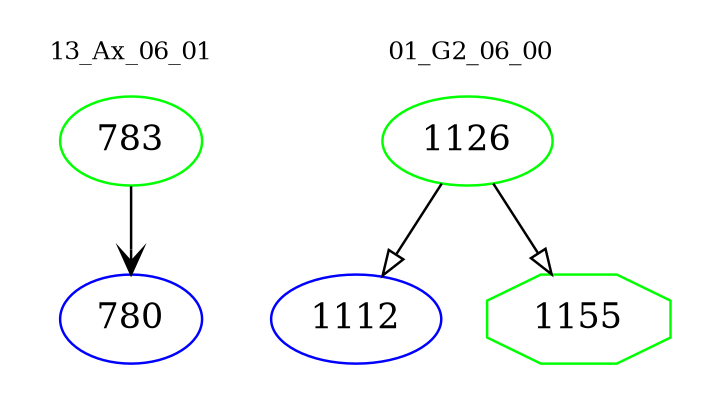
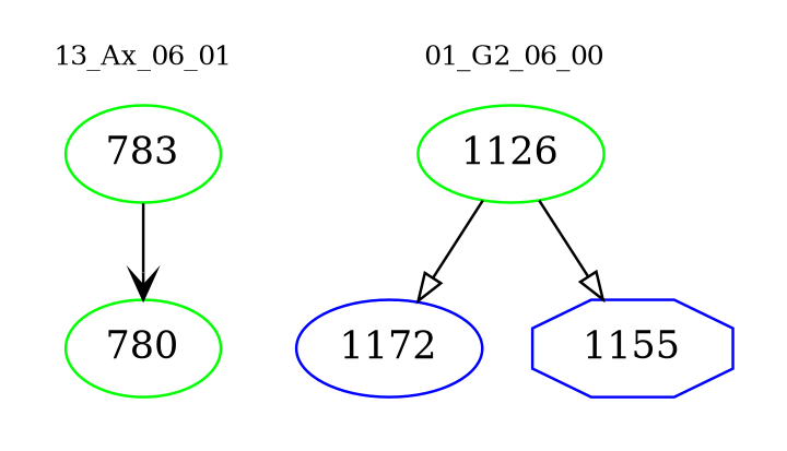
  digraph {
    node [color=blue shape=ellipse]
    edge [arrowhead=onormal color=black]
    n1 [color=green label=783]
-   n2 [label=780]
+   n2 [color=green label=780]
    n3 [color=green label=1126]
-   n4 [label=1112]
-   n5 [color=green label=1155 shape=octagon]
+   n4 [label=1172]
+   n5 [label=1155 shape=octagon]
    subgraph cluster_1 {
      color=white
      fontsize=10
      label="13_Ax_06_01"
      n1
      n2
    }
    subgraph cluster_2 {
      color=white
      fontsize=10
      label="01_G2_06_00"
      n3
      n4
      n5
    }
    n1 -> n2 [arrowhead=vee]
    n3 -> n4
    n3 -> n5
  }
